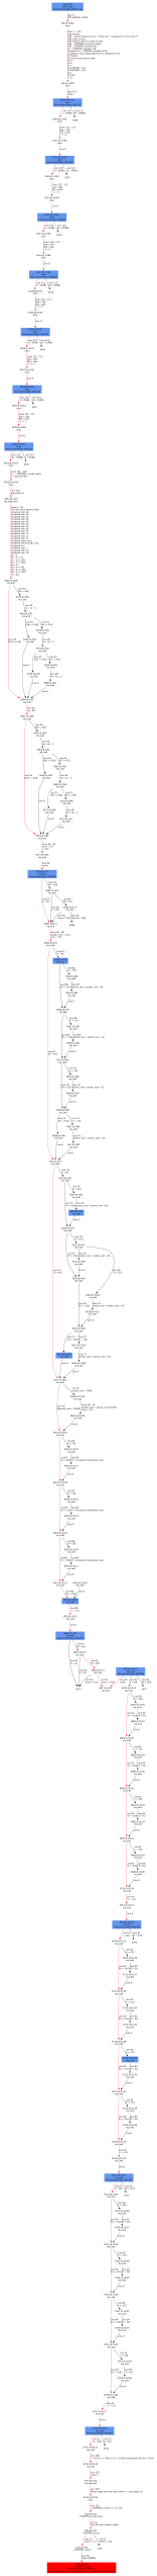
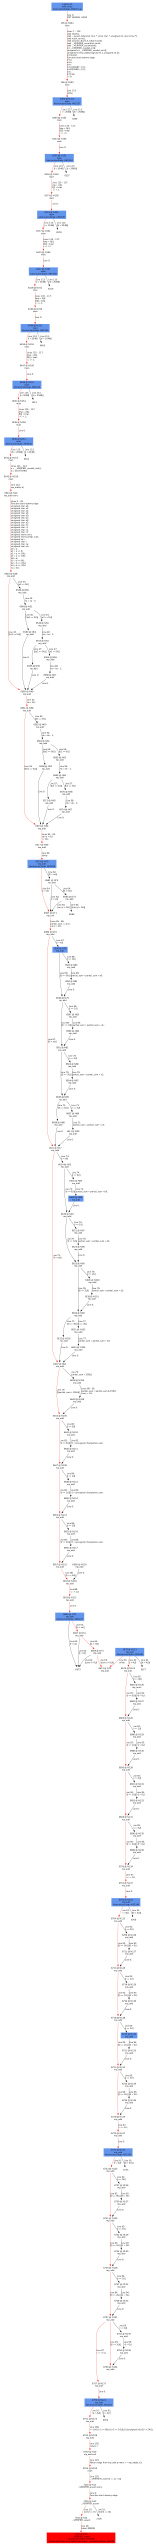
  digraph {
    fontname=Nunito
    node [color=white fontname=Nunito shape=box style=filled]
    edge [fontname=Nunito]
    n1 [fillcolor=cornflowerblue label="0 @ N141\nmain entry\nAbstractionState: ABS0: true\n"]
    n2 [label="165 @ N162\nmain\n"]
    n3 [label="166 @ N150\nmain\n"]
    n4 [fillcolor=cornflowerblue label="6294 @ N151\nmain\nAbstractionState: ABS237\n"]
    n5 [label="6295 @ N152\nmain\n"]
    6296
    n7 [label="6333 @ N156\nmain\n"]
    n8 [fillcolor=cornflowerblue label="6335 @ N151\nmain\nAbstractionState: ABS234\n"]
    n9 [label="6336 @ N152\nmain\n"]
    6337
    n11 [label="6374 @ N156\nmain\n"]
    n12 [fillcolor=cornflowerblue label="6376 @ N151\nmain\nAbstractionState: ABS236\n"]
    n13 [label="6377 @ N152\nmain\n"]
    6378
    n15 [label="6415 @ N156\nmain\n"]
    n16 [fillcolor=cornflowerblue label="6417 @ N151\nmain\nAbstractionState: ABS238\n"]
    n17 [label="6418 @ N152\nmain\n"]
    6419
    n19 [label="6456 @ N156\nmain\n"]
    n20 [fillcolor=cornflowerblue label="6458 @ N151\nmain\nAbstractionState: ABS240\n"]
    n21 [label="6459 @ N152\nmain\n"]
    6460
    n23 [label="6497 @ N156\nmain\n"]
    n24 [fillcolor=cornflowerblue label="6499 @ N151\nmain\nAbstractionState: ABS242\n"]
    n25 [label="6500 @ N152\nmain\n"]
    6501
    n27 [label="6538 @ N156\nmain\n"]
    n28 [fillcolor=cornflowerblue label="6540 @ N151\nmain\nAbstractionState: ABS244\n"]
    n29 [label="6542 @ N153\nmain\n"]
    6541
    n31 [label="6543 @ N158\nmain\n"]
    n32 [label="6544 @ N20\nmp_add entry\n"]
    n33 [label="6545 @ N48\nmp_add\n"]
    n34 [label="6560 @ N49\nmp_add\n"]
    n35 [label="6546 @ N50\nmp_add\n"]
    n36 [label="6561 @ N58\nmp_add\n"]
    n37 [label="6548 @ N51\nmp_add\n"]
    n38 [label="6576 @ N59\nmp_add\n"]
    n39 [label="6562 @ N60\nmp_add\n"]
    n40 [label="6577 @ N69\nmp_add\n"]
    n41 [label="6564 @ N61\nmp_add\n"]
    n42 [fillcolor=cornflowerblue label="6579 @ N70\nmp_add\nAbstractionState: ABS245\n"]
    n43 [label="6587 @ N71\nmp_exit\n"]
    n44 [label="6581 @ N74\nmp_add\n"]
    n45 [label="6589 @ N76\nmp_add\n"]
    n46 [label="6583 @ N73\nmp_add\n"]
    n47 [label="6613 @ N77\nmp_add\n"]
    n48 [fillcolor=cornflowerblue label="6590 @ N78\nmp_add\n"]
    n49 [label="6637 @ N91\nmp_add\n"]
    n50 [label="6614 @ N92\nmp_add\n"]
    n51 [label="6596 @ N79\nmp_add\n"]
    n52 [label="6592 @ N80\nmp_add\n"]
    n53 [label="6642 @ N105\nmp_add\n"]
    n54 [label="6638 @ N106\nmp_add\n"]
    n55 [label="6620 @ N93\nmp_add\n"]
    n56 [label="6616 @ N94\nmp_add\n"]
    n57 [label="6647 @ N109\nmp_add\n"]
    n58 [label="6643 @ N110\nmp_add\n"]
    n59 [label="6640 @ N108\nmp_add\n"]
    n60 [label="6652 @ N112\nmp_add\n"]
    n61 [label="6648 @ N113\nmp_add\n"]
    n62 [label="6645 @ N111\nmp_add\n"]
    n63 [label="6657 @ N115\nmp_add\n"]
    n64 [label="6653 @ N116\nmp_add\n"]
    n65 [label="6650 @ N114\nmp_add\n"]
-   n66 [label="6662 @ N118\nmp_add\n" fillcolor=cornflowerblue]
+   n66 [label="6662 @ N118\nmp_add\n"]
    n67 [label="6655 @ N117\nmp_add\n"]
    n68 [label="6663 @ N121\nmp_add\n"]
    n69 [fillcolor=cornflowerblue label="6665 @ N70\nmp_add\nAbstractionState: ABS247\n"]
    n70 [label="6667 @ N74\nmp_add\n"]
    6673
    n72 [label="6669 @ N73\nmp_add\n"]
    n73 [label="6672 @ N72\nmp_add\n"]
    n74 [fillcolor=cornflowerblue label="6675 @ N122\nmp_add\nAbstractionState: ABS248\n"]
    n75 [label="6676 @ N123\nmp_add\n"]
    6677
    n77 [label="6685 @ N125\nmp_add\n"]
    n78 [label="6681 @ N126\nmp_main\n"]
    n79 [label="6690 @ N128\nmp_add\n"]
    n80 [label="6686 @ N129\nmp_add\n"]
    n81 [label="6683 @ N127\nmp_add\n"]
    n82 [label="6695 @ N131\nmp_add\n"]
    n83 [label="6691 @ N132\nmp_add\n"]
    n84 [label="6688 @ N130\nmp_add\n"]
    n85 [label="6700 @ N134\nmp_add\n"]
    n86 [label="6696 @ N135\nmp_add\n"]
    n87 [label="6693 @ N133\nmp_add\n"]
    n88 [label="6701 @ N137\nmp_add\n"]
    n89 [label="6698 @ N136\nmp_add\n"]
    n90 [fillcolor=cornflowerblue label="6703 @ N122\nmp_add\nAbstractionState: ABS249\n"]
    n91 [label="6704 @ N123\nmp_add\n"]
    6705
    n93 [label="6713 @ N125\nmp_add\n"]
    n94 [label="6709 @ N126\nmp_add\n"]
    n95 [label="6718 @ N128\nmp_add\n"]
    n96 [label="6714 @ N129\nmp_add\n"]
    n97 [label="6711 @ N127\nmp_add\n"]
    n98 [label="6723 @ N131\nmp_add\n"]
    n99 [fillcolor=cornflowerblue label="6719 @ N132\nmp_add\n"]
    n100 [label="6716 @ N130\nmp_add\n"]
    n101 [label="6728 @ N134\nmp_add\n"]
    n102 [label="6724 @ N135\nmp_add\n"]
    n103 [label="6721 @ N133\nmp_add\n"]
    n104 [label="6729 @ N137\nmp_add\n"]
    n105 [label="6726 @ N136\nmp_add\n"]
    n106 [fillcolor=cornflowerblue label="6731 @ N122\nmp_add\nAbstractionState: ABS250\n"]
    n107 [label="6732 @ N123\nmp_add\n"]
    6733
    n109 [label="6741 @ N125\nmp_add\n"]
    n110 [label="6737 @ N126\nmp_add\n"]
    n111 [label="6746 @ N128\nmp_add\n"]
    n112 [label="6742 @ N129\nmp_add\n"]
    n113 [label="6739 @ N127\nmp_add\n"]
    n114 [label="6751 @ N131\nmp_add\n"]
    n115 [label="6747 @ N132\nmp_add\n"]
    n116 [label="6744 @ N130\nmp_add\n"]
    n117 [label="6756 @ N134\nmp_add\n"]
    n118 [label="6752 @ N135\nmp_add\n"]
    n119 [label="6749 @ N133\nmp_add\n"]
    n120 [label="6757 @ N137\nmp_add\n"]
    n121 [label="6754 @ N136\nmp_add\n"]
    n122 [fillcolor=cornflowerblue label="6759 @ N122\nmp_add\nAbstractionState: ABS251\n"]
    n123 [label="6761 @ N124\nmp_add\n"]
    6760
    n125 [label="6762 @ N138\nmp_add\n"]
    n126 [label="6763 @ N19\nmp_add exit\n"]
    n127 [label="6764 @ N159\nmain\n"]
    n128 [label="7202 @ N11\n__VERIFIER_assert entry\n"]
    n129 [label="7203 @ N12\n__VERIFIER_assert\n"]
    n130 [label="7204 @ N14\n__VERIFIER_assert\n"]
    7205
    n132 [fillcolor=red label="7207 @ N15\n__VERIFIER_assert\nAbstractionState: ABS265\n AutomatonState: ErrorLabelAutomaton: _predefinedState_ERROR\n"]
    n133 [label="6660 @ N120\nmp_add\n"]
    n134 [label="6625 @ N96\nmp_add\n"]
    n135 [label="6621 @ N97\nmp_add\n"]
    n136 [fillcolor=cornflowerblue label="6618 @ N95\nmp_add\n"]
    n137 [label="6630 @ N99\nmp_add\n"]
    n138 [label="6626 @ N100\nmp_add\n"]
    n139 [label="6623 @ N98\nmp_add\n"]
-   n140 [label="6632 @ N102\nmp_add\n" fillcolor=cornflowerblue]
+   n140 [label="6632 @ N102\nmp_add\n"]
    n141 [label="6631 @ N103\nmp_add\n"]
    n142 [label="6628 @ N101\nmp_add\n"]
    n143 [label="6635 @ N104\nmp_add\n"]
    n144 [label="6601 @ N82\nmp_add\n"]
    n145 [label="6597 @ N83\nmp_add\n"]
    n146 [label="6594 @ N81\nmp_add\n"]
    n147 [label="6606 @ N85\nmp_add\n"]
    n148 [label="6602 @ N86\nmp_add\n"]
    n149 [label="6599 @ N84\nmp_add\n"]
    n150 [label="6608 @ N88\nmp_add\n"]
    n151 [label="6607 @ N89\nmp_add\n"]
    n152 [label="6604 @ N87\nmp_add\n"]
    n153 [label="6611 @ N90\nmp_add\n"]
    6586
    n155 [label="6566 @ N62\nmp_add\n"]
    n156 [label="6565 @ N63\nmp_add\n"]
    n157 [label="6569 @ N64\nmp_add\n"]
    n158 [label="6571 @ N65\nmp_add\n"]
    n159 [label="6570 @ N66\nmp_add\n"]
    n160 [label="6574 @ N67\nmp_add\n"]
    n161 [label="6550 @ N52\nmp_add\n"]
    n162 [label="6549 @ N53\nmp_add\n"]
    n163 [label="6553 @ N54\nmp_add\n"]
    n164 [label="6555 @ N55\nmp_add\n"]
    n165 [label="6554 @ N56\nmp_add\n"]
    n166 [label="6558 @ N57\nmp_add\n"]
    n1 -> n2 [color=red label="Line 0: \lINIT GLOBAL VARS\l"]
    n2 -> n3 [color=red label="Lines 7 - 112: \lvoid abort();\lvoid __assert_fail(const char *, const char *, unsigned int, const char *);\lvoid reach_error();\lvoid assume_abort_if_not(int cond);\lvoid __VERIFIER_assert(int cond);\lvoid __VERIFIER_assume(int);\lint __VERIFIER_nondet_int();\lunsigned int __VERIFIER_nondet_uint();\lunsigned int mp_add(unsigned int a, unsigned int b);\lint main();\lFunction start dummy edge\lint a;\lint b;\lint r;\lint A[2048] = { 0 };\lint B[2048] = { 0 };\lint i;\lint tmp;\li = 0;\l"]
    n3 -> n4 [color=red label="Line 113: \lwhile\l"]
    n4 -> n5 [color=red label="Line 113: \l[i < 2048]\l"]
    n4 -> 6296 [label="Line 113: \l[!(i < 2048)]\l"]
    n5 -> n7 [color=red label="Lines 115 - 117: \ltmp = A[i];\lB[i] = tmp;\li = i + 1;\l"]
    n7 -> n8 [color=red label="Line 0: \l\l"]
    n8 -> n9 [color=red label="Line 113: \l[i < 2048]\l"]
    n8 -> 6337 [label="Line 113: \l[!(i < 2048)]\l"]
    n9 -> n11 [color=red label="Lines 115 - 117: \ltmp = A[i];\lB[i] = tmp;\li = i + 1;\l"]
    n11 -> n12 [color=red label="Line 0: \l\l"]
    n12 -> n13 [color=red label="Line 113: \l[i < 2048]\l"]
    n12 -> 6378 [label="Line 113: \l[!(i < 2048)]\l"]
    n13 -> n15 [color=red label="Lines 115 - 117: \ltmp = A[i];\lB[i] = tmp;\li = i + 1;\l"]
    n15 -> n16 [color=red label="Line 0: \l\l"]
    n16 -> n17 [color=red label="Line 113: \l[i < 2048]\l"]
    n16 -> 6419 [label="Line 113: \l[!(i < 2048)]\l"]
    n17 -> n19 [color=red label="Lines 115 - 117: \ltmp = A[i];\lB[i] = tmp;\li = i + 1;\l"]
    n19 -> n20 [color=red label="Line 0: \l\l"]
    n20 -> n21 [color=red label="Line 113: \l[i < 2048]\l"]
    n20 -> 6460 [label="Line 113: \l[!(i < 2048)]\l"]
    n21 -> n23 [color=red label="Lines 115 - 117: \ltmp = A[i];\lB[i] = tmp;\li = i + 1;\l"]
    n23 -> n24 [color=red label="Line 0: \l\l"]
    n24 -> n25 [color=red label="Line 113: \l[i < 2048]\l"]
    n24 -> 6501 [label="Line 113: \l[!(i < 2048)]\l"]
    n25 -> n27 [color=red label="Lines 115 - 117: \ltmp = A[i];\lB[i] = tmp;\li = i + 1;\l"]
    n27 -> n28 [color=red label="Line 0: \l\l"]
    n28 -> n29 [color=red label="Line 113: \l[!(i < 2048)]\l"]
    n28 -> 6541 [label="Line 113: \l[i < 2048]\l"]
    n29 -> n31 [color=red label="Lines 121 - 122: \la = __VERIFIER_nondet_uint();\lb = 234770789;\l"]
    n31 -> n32 [color=red label="Line 123: \lmp_add(a, b)\l"]
    n32 -> n33 [color=red label="Lines 0 - 42: \lFunction start dummy edge\lunsigned char a0;\lunsigned char a1;\lunsigned char a2;\lunsigned char a3;\lunsigned char b0;\lunsigned char b1;\lunsigned char b2;\lunsigned char b3;\lunsigned char r0;\lunsigned char r1;\lunsigned char r2;\lunsigned char r3;\lunsigned short carry;\lunsigned short partial_sum;\lunsigned int r;\lunsigned char i;\lunsigned char na;\lunsigned char nb;\la0 = a;\la1 = a >> 8;\la2 = a >> 16U;\la3 = a >> 24U;\lb0 = b;\lb1 = b >> 8U;\lb2 = b >> 16U;\lb3 = b >> 24U;\lna = 4U;\l"]
    n33 -> n34 [color=red label="Line 43: \l[!(a3 == 0U)]\l"]
    n33 -> n35 [label="Line 43: \l[a3 == 0U]\l"]
    n34 -> n36 [color=red label="Line 52: \lnb = 4U;\l"]
    n35 -> n37 [label="Line 44: \lna = na - 1;\l"]
    n36 -> n38 [color=red label="Line 53: \l[!(b3 == 0U)]\l"]
    n36 -> n39 [label="Line 53: \l[b3 == 0U]\l"]
    n37 -> n161 [label="Line 45: \l[!(a2 == 0U)]\l"]
    n37 -> n162 [label="Line 45: \l[a2 == 0U]\l"]
    n38 -> n40 [color=red label="Lines 62 - 63: \lcarry = 0U;\li = 0U;\l"]
    n39 -> n41 [label="Line 54: \lnb = nb - 1;\l"]
    n40 -> n42 [color=red label="Line 64: \lwhile\l"]
    n41 -> n155 [label="Line 55: \l[!(b2 == 0U)]\l"]
    n41 -> n156 [label="Line 55: \l[b2 == 0U]\l"]
    n42 -> n43 [color=red label="Line 64: \l[i < na]\l"]
    n42 -> n44 [label="Line 64: \l[!(i < na)]\l"]
    n43 -> n45 [color=red label="Lines 65 - 66: \lpartial_sum = carry;\lcarry = 0U;\l"]
    n44 -> n43 [label="Line 64: \l[i < nb]\l"]
    n44 -> n46 [label="Line 64: \l[!(i < nb)]\l"]
    n45 -> n47 [color=red label="Line 67: \l[!(i < na)]\l"]
    n45 -> n48 [label="Line 67: \l[i < na]\l"]
    n46 -> n43 [label="Line 64: \l[carry != 0U]\l"]
    n46 -> 6586 [label="Line 64: \l[!(carry != 0U)]\l"]
    n47 -> n49 [color=red label="Line 73: \l[!(i < nb)]\l"]
    n47 -> n50 [label="Line 73: \l[i < nb]\l"]
    n48 -> n51 [label="Line 68: \l[!(i == 0U)]\l"]
    n48 -> n52 [label="Line 68: \l[i == 0U]\l"]
    n49 -> n53 [color=red label="Line 79: \l[!(partial_sum > 255U)]\l"]
    n49 -> n54 [label="Line 79: \l[partial_sum > 255U]\l"]
    n50 -> n55 [label="Line 74: \l[!(i == 0U)]\l"]
    n50 -> n56 [label="Line 74: \l[i == 0U]\l"]
    n51 -> n144 [label="Line 69: \l[!(i == 1U)]\l"]
    n51 -> n145 [label="Line 69: \l[i == 1U]\l"]
    n52 -> n146 [label="Line 68: \lpartial_sum = partial_sum + a0;\l"]
    n53 -> n57 [color=red label="Line 83: \l[!(i == 0U)]\l"]
    n53 -> n58 [label="Line 83: \l[i == 0U]\l"]
    n54 -> n59 [label="Lines 80 - 81: \lpartial_sum = partial_sum & 255U;\lcarry = 1U;\l"]
    n55 -> n134 [label="Line 75: \l[!(i == 1U)]\l"]
    n55 -> n135 [label="Line 75: \l[i == 1U]\l"]
    n56 -> n136 [label="Line 74: \lpartial_sum = partial_sum + b0;\l"]
    n57 -> n60 [color=red label="Line 84: \l[!(i == 1U)]\l"]
    n57 -> n61 [label="Line 84: \l[i == 1U]\l"]
    n58 -> n62 [label="Line 83: \lr0 = (unsigned char)partial_sum;\l"]
    n59 -> n53 [label="Line 0: \l\l"]
    n60 -> n63 [color=red label="Line 85: \l[!(i == 2U)]\l"]
    n60 -> n64 [label="Line 85: \l[i == 2U]\l"]
    n61 -> n65 [label="Line 84: \lr1 = (unsigned char)partial_sum;\l"]
    n62 -> n57 [label="Line 0: \l\l"]
    n63 -> n66 [color=red label="Line 86: \l[!(i == 3U)]\l"]
    n64 -> n67 [label="Line 85: \lr2 = (unsigned char)partial_sum;\l"]
    n65 -> n60 [label="Line 0: \l\l"]
    n66 -> n68 [color=red label="Line 88: \li = i + 1U;\l"]
    n67 -> n63 [label="Line 0: \l\l"]
    n68 -> n69 [color=red label="Line 0: \l\l"]
    n69 -> n70 [color=red label="Line 64: \l[!(i < na)]\l"]
    n69 -> 6673 [label="Line 64: \l[i < na]\l"]
    n70 -> 6673 [label="Line 64: \l[i < nb]\l"]
    n70 -> n72 [color=red label="Line 64: \l[!(i < nb)]\l"]
    n72 -> 6673 [label="Line 64: \l[carry != 0U]\l"]
    n72 -> n73 [color=red label="Line 64: \l[!(carry != 0U)]\l"]
    n74 -> n73 [color=red label="Line 91: \lwhile\l"]
    n74 -> n75 [color=red label="Line 91: \l[i < 4U]\l"]
    n74 -> 6677 [label="Line 91: \l[!(i < 4U)]\l"]
    n75 -> n77 [color=red label="Line 92: \l[!(i == 0U)]\l"]
    n75 -> n78 [label="Line 92: \l[i == 0U]\l"]
    n77 -> n79 [color=red label="Line 93: \l[!(i == 1U)]\l"]
    n77 -> n80 [label="Line 93: \l[i == 1U]\l"]
    n78 -> n81 [label="Line 92: \lr0 = 0U;\l"]
    n79 -> n82 [color=red label="Line 94: \l[!(i == 2U)]\l"]
    n79 -> n83 [label="Line 94: \l[i == 2U]\l"]
    n80 -> n84 [label="Line 93: \lr1 = 0U;\l"]
    n81 -> n77 [label="Line 0: \l\l"]
    n82 -> n85 [color=red label="Line 95: \l[!(i == 3U)]\l"]
    n82 -> n86 [label="Line 95: \l[i == 3U]\l"]
    n83 -> n87 [label="Line 94: \lr2 = 0U;\l"]
    n84 -> n79 [label="Line 0: \l\l"]
    n85 -> n88 [color=red label="Line 97: \li = i + 1U;\l"]
    n86 -> n89 [label="Line 95: \lr3 = 0U;\l"]
    n87 -> n82 [label="Line 0: \l\l"]
    n88 -> n90 [color=red label="Line 0: \l\l"]
    n89 -> n85 [label="Line 0: \l\l"]
    n90 -> n91 [color=red label="Line 91: \l[i < 4U]\l"]
    n90 -> 6705 [label="Line 91: \l[!(i < 4U)]\l"]
    n91 -> n93 [color=red label="Line 92: \l[!(i == 0U)]\l"]
    n91 -> n94 [label="Line 92: \l[i == 0U]\l"]
    n93 -> n95 [color=red label="Line 93: \l[!(i == 1U)]\l"]
    n93 -> n96 [label="Line 93: \l[i == 1U]\l"]
    n94 -> n97 [label="Line 92: \lr0 = 0U;\l"]
    n95 -> n98 [color=red label="Line 94: \l[!(i == 2U)]\l"]
    n95 -> n99 [label="Line 94: \l[i == 2U]\l"]
    n96 -> n100 [label="Line 93: \lr1 = 0U;\l"]
    n97 -> n93 [label="Line 0: \l\l"]
    n98 -> n101 [color=red label="Line 95: \l[!(i == 3U)]\l"]
    n98 -> n102 [label="Line 95: \l[i == 3U]\l"]
    n99 -> n103 [label="Line 94: \lr2 = 0U;\l"]
    n100 -> n95 [label="Line 0: \l\l"]
    n101 -> n104 [color=red label="Line 97: \li = i + 1U;\l"]
    n102 -> n105 [label="Line 95: \lr3 = 0U;\l"]
    n103 -> n98 [label="Line 0: \l\l"]
    n104 -> n106 [color=red label="Line 0: \l\l"]
    n105 -> n101 [label="Line 0: \l\l"]
    n106 -> n107 [color=red label="Line 91: \l[i < 4U]\l"]
    n106 -> 6733 [label="Line 91: \l[!(i < 4U)]\l"]
    n107 -> n109 [color=red label="Line 92: \l[!(i == 0U)]\l"]
    n107 -> n110 [label="Line 92: \l[i == 0U]\l"]
    n109 -> n111 [color=red label="Line 93: \l[!(i == 1U)]\l"]
    n109 -> n112 [label="Line 93: \l[i == 1U]\l"]
    n110 -> n113 [label="Line 92: \lr0 = 0U;\l"]
    n111 -> n114 [color=red label="Line 94: \l[!(i == 2U)]\l"]
    n111 -> n115 [label="Line 94: \l[i == 2U]\l"]
    n112 -> n116 [label="Line 93: \lr1 = 0U;\l"]
    n113 -> n109 [label="Line 0: \l\l"]
    n114 -> n117 [color=red label="Line 95: \l[!(i == 3U)]\l"]
    n114 -> n118 [label="Line 95: \l[i == 3U]\l"]
    n115 -> n119 [label="Line 94: \lr2 = 0U;\l"]
    n116 -> n111 [label="Line 0: \l\l"]
-   n117 -> n120 [color=red label="Line 97: \li = i + 1U;\l"]
+   n114 -> n120 [color=red label="Line 97: \li = i + 1U;\l"]
    n118 -> n121 [label="Line 95: \lr3 = 0U;\l"]
    n119 -> n114 [label="Line 0: \l\l"]
    n120 -> n122 [color=red label="Line 0: \l\l"]
    n121 -> n117 [label="Line 0: \l\l"]
    n122 -> n123 [color=red label="Line 91: \l[!(i < 4U)]\l"]
    n122 -> 6760 [label="Line 91: \l[i < 4U]\l"]
    n123 -> n125 [color=red label="Line 100: \lr = ((r0 | (r1 << 8U)) | (r2 << 16U)) | (((unsigned int)r3) << 24U);\l"]
    n125 -> n126 [color=red label="Line 102: \lreturn r;\l"]
    n126 -> n127 [color=red label="Line 123: \lReturn edge from mp_add to main: r = mp_add(a, b);\l"]
    n127 -> n128 [color=red label="Line 125: \l__VERIFIER_assert(r == (a + b))\l"]
    n128 -> n129 [color=red label="Line 0: \lFunction start dummy edge\l"]
    n129 -> n130 [color=red label="Line 15: \l[cond == 0]\l"]
    n129 -> 7205 [label="Line 15: \l[!(cond == 0)]\l"]
    n130 -> n132 [color=red label="Line 16: \lLabel: ERROR\l"]
    n133 -> n66 [label="Line 0: \l\l"]
    n134 -> n137 [label="Line 76: \l[!(i == 2U)]\l"]
-   n135 -> n138 [label="Line 76: \l[i == 2U]\l"]
+   n134 -> n138 [label="Line 76: \l[i == 2U]\l"]
    n135 -> n139 [label="Line 75: \lpartial_sum = partial_sum + b1;\l"]
    n136 -> n55 [label="Line 0: \l\l"]
    n137 -> n140 [label="Line 77: \l[!(i == 3U)]\l"]
    n137 -> n141 [label="Line 77: \l[i == 3U]\l"]
    n138 -> n142 [label="Line 76: \lpartial_sum = partial_sum + b2;\l"]
    n139 -> n134 [label="Line 0: \l\l"]
    n140 -> n49 [label="Line 0: \l\l"]
    n141 -> n143 [label="Line 77: \lpartial_sum = partial_sum + b3;\l"]
    n142 -> n137 [label="Line 0: \l\l"]
    n143 -> n49 [label="Line 0: \l\l"]
    n144 -> n147 [label="Line 70: \l[!(i == 2U)]\l"]
    n144 -> n148 [label="Line 70: \l[i == 2U]\l"]
    n145 -> n149 [label="Line 69: \lpartial_sum = partial_sum + a1;\l"]
    n146 -> n51 [label="Line 0: \l\l"]
    n147 -> n150 [label="Line 71: \l[!(i == 3U)]\l"]
    n147 -> n151 [label="Line 71: \l[i == 3U]\l"]
    n148 -> n152 [label="Line 70: \lpartial_sum = partial_sum + a2;\l"]
    n149 -> n144 [label="Line 0: \l\l"]
    n150 -> n47 [label="Line 0: \l\l"]
    n151 -> n153 [label="Line 71: \lpartial_sum = partial_sum + a3;\l"]
    n152 -> n147 [label="Line 0: \l\l"]
    n153 -> n47 [label="Line 0: \l\l"]
    n155 -> n38 [label="Line 0: \l\l"]
    n156 -> n157 [label="Line 56: \lnb = nb - 1;\l"]
    n157 -> n158 [label="Line 57: \l[!(b1 == 0U)]\l"]
    n157 -> n159 [label="Line 57: \l[b1 == 0U]\l"]
    n158 -> n38 [label="Line 0: \l\l"]
    n159 -> n160 [label="Line 58: \lnb = nb - 1;\l"]
    n160 -> n38 [label="Line 0: \l\l"]
    n161 -> n34 [label="Line 0: \l\l"]
    n162 -> n163 [label="Line 46: \lna = na - 1;\l"]
    n163 -> n164 [label="Line 47: \l[!(a1 == 0U)]\l"]
    n163 -> n165 [label="Line 47: \l[a1 == 0U]\l"]
    n164 -> n34 [label="Line 0: \l\l"]
    n165 -> n166 [label="Line 48: \lna = na - 1;\l"]
    n166 -> n34 [label="Line 0: \l\l"]
  }
